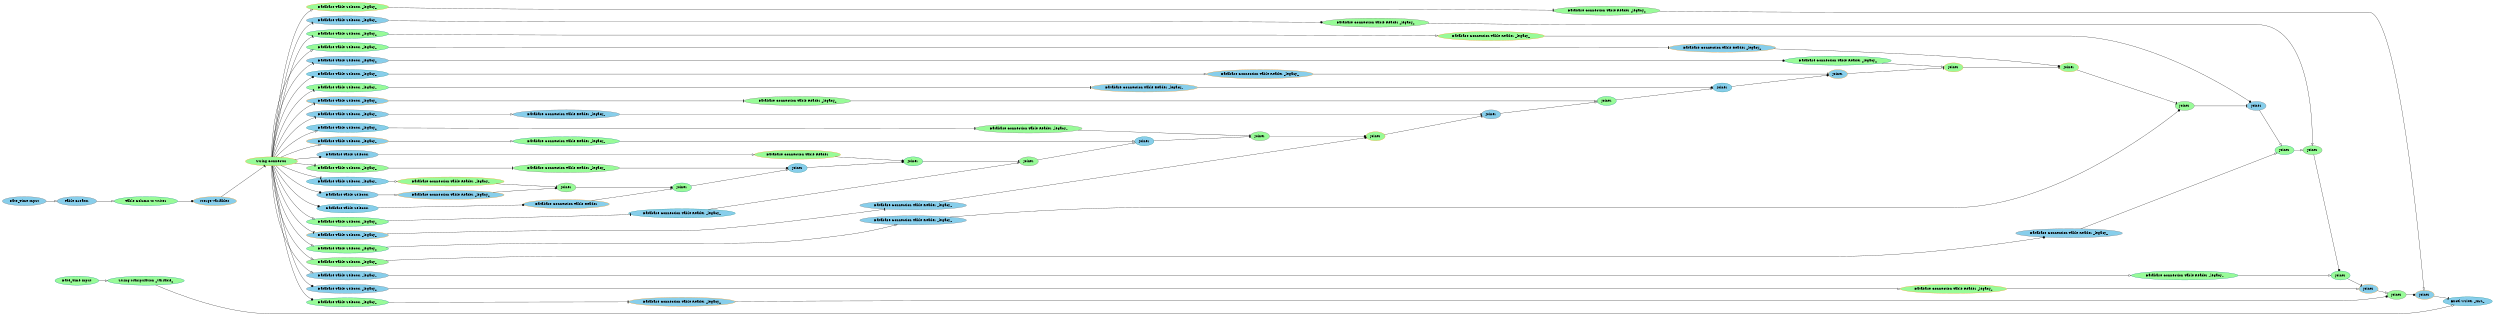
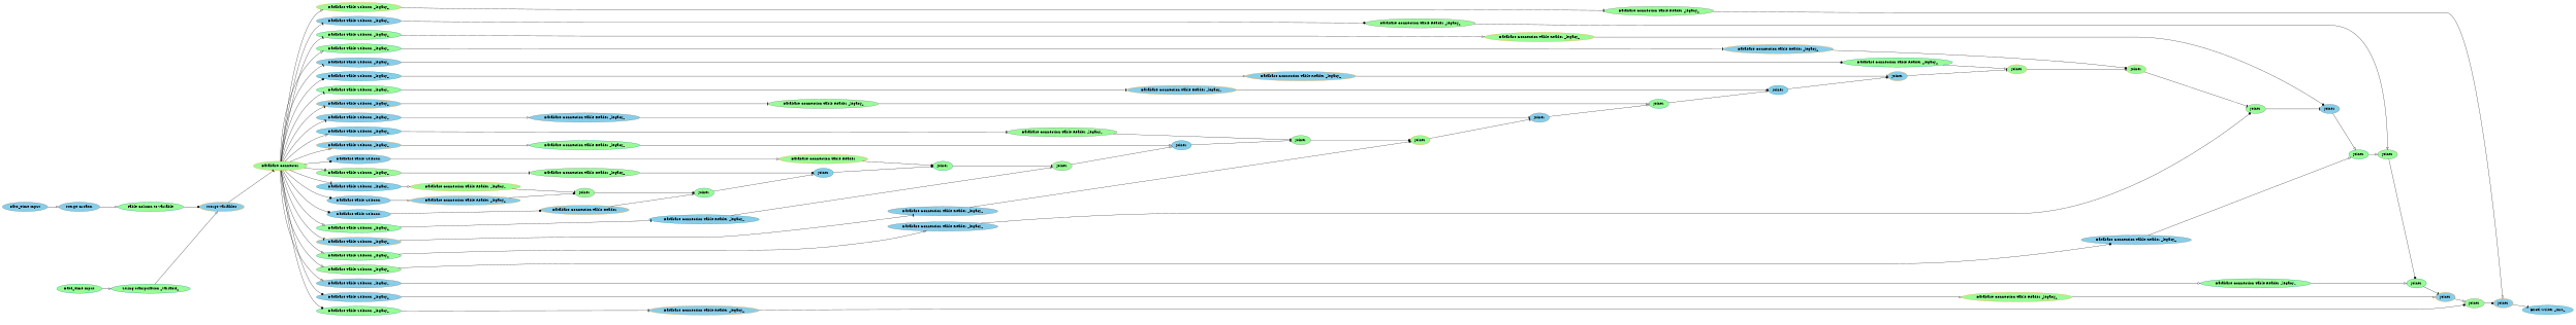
  digraph {
    rankdir=LR
    node [color=gray40 fillcolor=palegreen style=filled]
    edge [arrowhead=onormal]
    n1 [fillcolor=skyblue label="Database Connection Table Reader _legacy_"]
    n2 [fillcolor=skyblue label=Joiner]
    n3 [color=teal label=Joiner]
    n4 [color=teal fillcolor=skyblue label=Joiner]
    n5 [color=teal label="Database Table Selector _legacy_"]
    n6 [color=darkorange fillcolor=skyblue label="Database Connection Table Reader _legacy_"]
    n7 [label=Joiner]
    n8 [color=darkorange fillcolor=skyblue label=Joiner]
    n9 [fillcolor=skyblue label="Database Table Selector"]
    n10 [color=darkorange label="Database Connection Table Reader"]
    n11 [color=teal label=Joiner]
    n12 [label=Joiner]
    n13 [color=darkorange label="Database Connection Table Reader _legacy_"]
    n14 [color=darkorange fillcolor=skyblue label=Joiner]
    n15 [label="Database Connection Table Reader _legacy_"]
    n16 [color=darkorange fillcolor=skyblue label=Joiner]
-   n17 [color=darkorange label="String Connector"]
+   n17 [color=darkorange label="Database Connector"]
    n18 [color=teal label="Database Table Selector _legacy_"]
    n19 [color=teal fillcolor=skyblue label="Database Table Selector _legacy_"]
    n20 [fillcolor=skyblue label="Database Table Selector _legacy_"]
    n21 [color=teal label="Database Table Selector _legacy_"]
    n22 [color=darkorange label="Database Table Selector _legacy_"]
    n23 [fillcolor=skyblue label="Database Table Selector"]
    n24 [label="Database Table Selector _legacy_"]
    n25 [color=darkorange fillcolor=skyblue label="Database Table Selector _legacy_"]
    n26 [color=teal fillcolor=skyblue label="Database Table Selector _legacy_"]
    n27 [color=teal label="Database Table Selector _legacy_"]
    n28 [color=teal fillcolor=skyblue label="Database Table Selector _legacy_"]
    n29 [color=darkorange fillcolor=skyblue label="Database Table Selector _legacy_"]
    n30 [fillcolor=skyblue label="Database Table Selector _legacy_"]
    n31 [fillcolor=skyblue label="Database Table Selector _legacy_"]
    n32 [color=teal label="Database Table Selector _legacy_"]
    n33 [label="Database Table Selector _legacy_"]
    n34 [color=darkorange fillcolor=skyblue label="Database Table Selector _legacy_"]
    n35 [color=teal fillcolor=skyblue label="Database Table Selector"]
    n36 [fillcolor=skyblue label="Database Table Selector _legacy_"]
    n37 [color=teal label="Database Table Selector _legacy_"]
    n38 [fillcolor=skyblue label="Database Table Selector _legacy_"]
    n39 [color=darkorange fillcolor=skyblue label="Database Connection Table Reader _legacy_"]
    n40 [color=darkorange fillcolor=skyblue label="Database Connection Table Reader _legacy_"]
    n41 [label="Database Connection Table Reader _legacy_"]
    n42 [color=darkorange label="Database Connection Table Reader _legacy_"]
    n43 [label="Database Connection Table Reader _legacy_"]
    n44 [color=darkorange fillcolor=skyblue label="Database Connection Table Reader _legacy_"]
    n45 [label="Database Connection Table Reader _legacy_"]
    n46 [fillcolor=skyblue label="Database Connection Table Reader _legacy_"]
    n47 [label="Database Connection Table Reader _legacy_"]
    n48 [color=darkorange fillcolor=skyblue label="Database Connection Table Reader _legacy_"]
    n49 [color=darkorange label="Database Connection Table Reader _legacy_"]
    n50 [color=teal label="Database Connection Table Reader _legacy_"]
    n51 [color=teal label="Database Connection Table Reader _legacy_"]
    n52 [color=teal fillcolor=skyblue label="Database Connection Table Reader _legacy_"]
    n53 [fillcolor=skyblue label="Database Connection Table Reader _legacy_"]
    n54 [color=darkorange fillcolor=skyblue label="Database Connection Table Reader"]
    n55 [fillcolor=skyblue label="Database Connection Table Reader _legacy_"]
    n56 [color=teal label="Database Connection Table Reader _legacy_"]
    n57 [label=Joiner]
    n58 [fillcolor=skyblue label=Joiner]
    n59 [color=teal fillcolor=skyblue label="Excel Writer _XLS_"]
    n60 [label=Joiner]
    n61 [color=teal fillcolor=skyblue label=Joiner]
    n62 [color=darkorange label=Joiner]
    n63 [color=darkorange label=Joiner]
    n64 [color=teal label=Joiner]
    n65 [color=darkorange label=Joiner]
    n66 [color=teal label=Joiner]
    n67 [color=teal label=Joiner]
    n68 [color=teal fillcolor=skyblue label=Joiner]
    n69 [label=Joiner]
    n70 [label=Joiner]
    n71 [fillcolor=skyblue label="Date_Time Input"]
-   n72 [fillcolor=skyblue label="Table Creator"]
-   n73 [color=teal label="Table Column to Writer"]
+   n72 [fillcolor=skyblue label="Merge Creator"]
+   n73 [color=teal label="Table Column to Variable"]
    n74 [color=darkorange fillcolor=skyblue label="Merge Variables"]
    n75 [color=teal label="String Manipulation _Variable_"]
    n76 [color=teal label="Date_Time Input"]
    n1 -> n2 [arrowhead=tee]
    n2 -> n3
    n3 -> n4
    n4 -> n16 [arrowhead=dot]
    n5 -> n6 [arrowhead=tee]
    n6 -> n7 [arrowhead=dot]
    n7 -> n8 [arrowhead=dot]
    n8 -> n59 [arrowhead=tee]
    n9 -> n10
    n10 -> n11 [arrowhead=dot]
    n11 -> n12 [arrowhead=tee]
    n12 -> n68
    n13 -> n14
    n14 -> n7
    n15 -> n3
    n16 -> n62 [arrowhead=tee]
    n17 -> n5 [arrowhead=dot]
    n17 -> n9 [arrowhead=dot]
    n17 -> n18 [arrowhead=tee]
    n17 -> n19 [arrowhead=dot]
    n17 -> n20 [arrowhead=tee]
    n17 -> n21 [arrowhead=tee]
    n17 -> n22
    n17 -> n23 [arrowhead=dot]
    n17 -> n24 [arrowhead=tee]
    n17 -> n25 [arrowhead=tee]
    n17 -> n26
    n17 -> n27
    n17 -> n28 [arrowhead=tee]
    n17 -> n29
    n17 -> n30 [arrowhead=tee]
    n17 -> n31 [arrowhead=dot]
    n17 -> n32
    n17 -> n33
    n17 -> n34 [arrowhead=tee]
    n17 -> n35 [arrowhead=dot]
    n17 -> n36 [arrowhead=tee]
    n17 -> n37
    n17 -> n38
    n18 -> n39 [arrowhead=tee]
    n19 -> n40
    n20 -> n41 [arrowhead=dot]
    n21 -> n42
    n22 -> n43 [arrowhead=tee]
    n23 -> n44
    n24 -> n45 [arrowhead=tee]
    n25 -> n46 [arrowhead=tee]
    n26 -> n47 [arrowhead=tee]
    n27 -> n48 [arrowhead=tee]
    n28 -> n49
    n29 -> n50
    n30 -> n51 [arrowhead=dot]
    n31 -> n13
    n32 -> n52 [arrowhead=tee]
    n33 -> n53 [arrowhead=dot]
    n34 -> n15 [arrowhead=tee]
    n35 -> n54 [arrowhead=dot]
    n36 -> n1
    n37 -> n55
    n38 -> n56
    n39 -> n4 [arrowhead=dot]
    n40 -> n16 [arrowhead=tee]
    n41 -> n57
    n42 -> n58 [arrowhead=dot]
    n43 -> n8
    n44 -> n60 [arrowhead=dot]
    n45 -> n61 [arrowhead=dot]
    n46 -> n65 [arrowhead=dot]
    n47 -> n69 [arrowhead=tee]
    n48 -> n63 [arrowhead=dot]
    n49 -> n60 [arrowhead=tee]
    n50 -> n68
    n51 -> n62
    n52 -> n12
    n53 -> n66
    n54 -> n67
    n55 -> n70 [arrowhead=dot]
    n56 -> n64
    n57 -> n64 [arrowhead=dot]
    n58 -> n66
    n60 -> n67 [arrowhead=dot]
    n61 -> n11 [arrowhead=dot]
    n62 -> n63 [arrowhead=tee]
    n63 -> n70 [arrowhead=tee]
    n64 -> n14 [arrowhead=tee]
    n65 -> n2 [arrowhead=tee]
    n66 -> n57
    n67 -> n61
    n68 -> n69 [arrowhead=tee]
    n69 -> n65 [arrowhead=dot]
    n70 -> n58 [arrowhead=tee]
    n71 -> n72
    n72 -> n73
    n73 -> n74 [arrowhead=dot]
    n74 -> n17 [arrowhead=tee]
-   n75 -> n59
+   n75 -> n74
    n76 -> n75
  }
